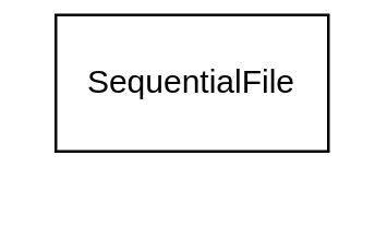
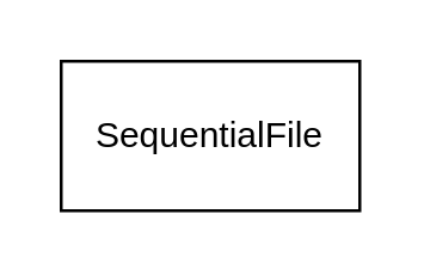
  <mxCell id="0" />
  <mxCell id="1" parent="0" />
- <mxCell id="2" value="SequentialFile" style="rounded=0;whiteSpace=wrap;html=1;" vertex="1" parent="1"><mxGeometry x="20" y="5" width="100" height="50" as="geometry" /></mxCell>
+ <mxCell id="2" value="SequentialFile" style="rounded=0;whiteSpace=wrap;html=1;" vertex="1" parent="1"><mxGeometry x="20" y="20" width="100" height="50" as="geometry" /></mxCell>
